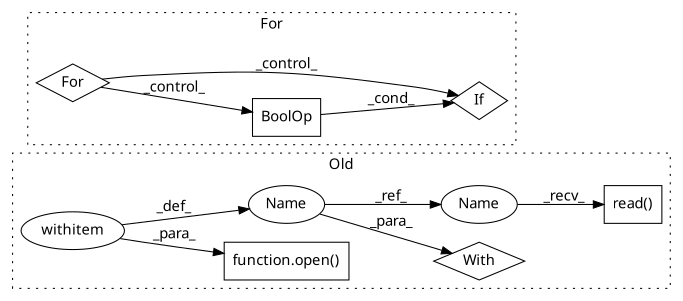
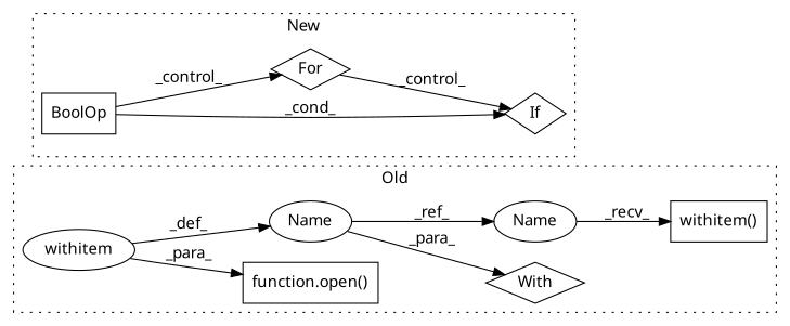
  digraph {
    fontname="Noto Sans"
    rankdir=LR
    node [a=75 fontname="Noto Sans" l=1 s=3054 shape=box]
    edge [fontname="Noto Sans"]
    n1 [l="5,19" label="function.open()" s="2981,2997"]
    n2 [a=39 l="5,50" label=With s="2976,2985" shape=diamond]
    n3 [a=49 l=4 label=withitem s=2981 shape=ellipse]
    n4 [a=87 label=Name s=3020 shape=ellipse]
-   n5 [l=8 label="read()"]
+   n5 [l=8 label="withitem()"]
    n6 [a=87 label=Name shape=ellipse]
    n7 [a=72 l=9 label=BoolOp s=3518]
    n8 [a=96 l=3 label=If s=3515 shape=diamond]
    n9 [a=107 l="4,22" label=For s="3210,3242" shape=diamond]
    subgraph cluster_1 {
      label=Old
      style=dotted
      n1
      n2
      n3
      n4
      n5
      n6
    }
    subgraph cluster_2 {
-     label=For
+     label=New
      style=dotted
      n7
      n8
      n9
    }
    n3 -> n1 [label=_para_]
    n3 -> n4 [label=_def_]
    n4 -> n2 [label=_para_]
    n4 -> n6 [label=_ref_]
    n6 -> n5 [label=_recv_]
    n7 -> n8 [label=_cond_]
-   n9 -> n7 [label=_control_]
+   n7 -> n9 [label=_control_]
    n9 -> n8 [label=_control_]
  }
